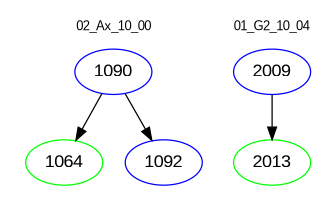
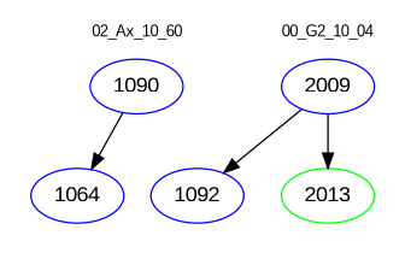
  digraph {
    fontname="Liberation Sans"
    node [color=blue fontname="Liberation Sans"]
    edge [color=black fontname="Liberation Sans"]
    n1 [label=1090]
-   n2 [color=green label=1064]
+   n2 [label=1064]
    n3 [label=1092]
    n4 [label=2009]
    n5 [color=green label=2013]
    subgraph cluster_1 {
      color=white
      fontsize=10
-     label="02_Ax_10_00"
+     label="02_Ax_10_60"
      n1
      n2
      n3
    }
    subgraph cluster_2 {
      color=white
      fontsize=10
-     label="01_G2_10_04"
+     label="00_G2_10_04"
      n4
      n5
    }
    n1 -> n2
-   n1 -> n3
+   n4 -> n3
    n4 -> n5
  }
